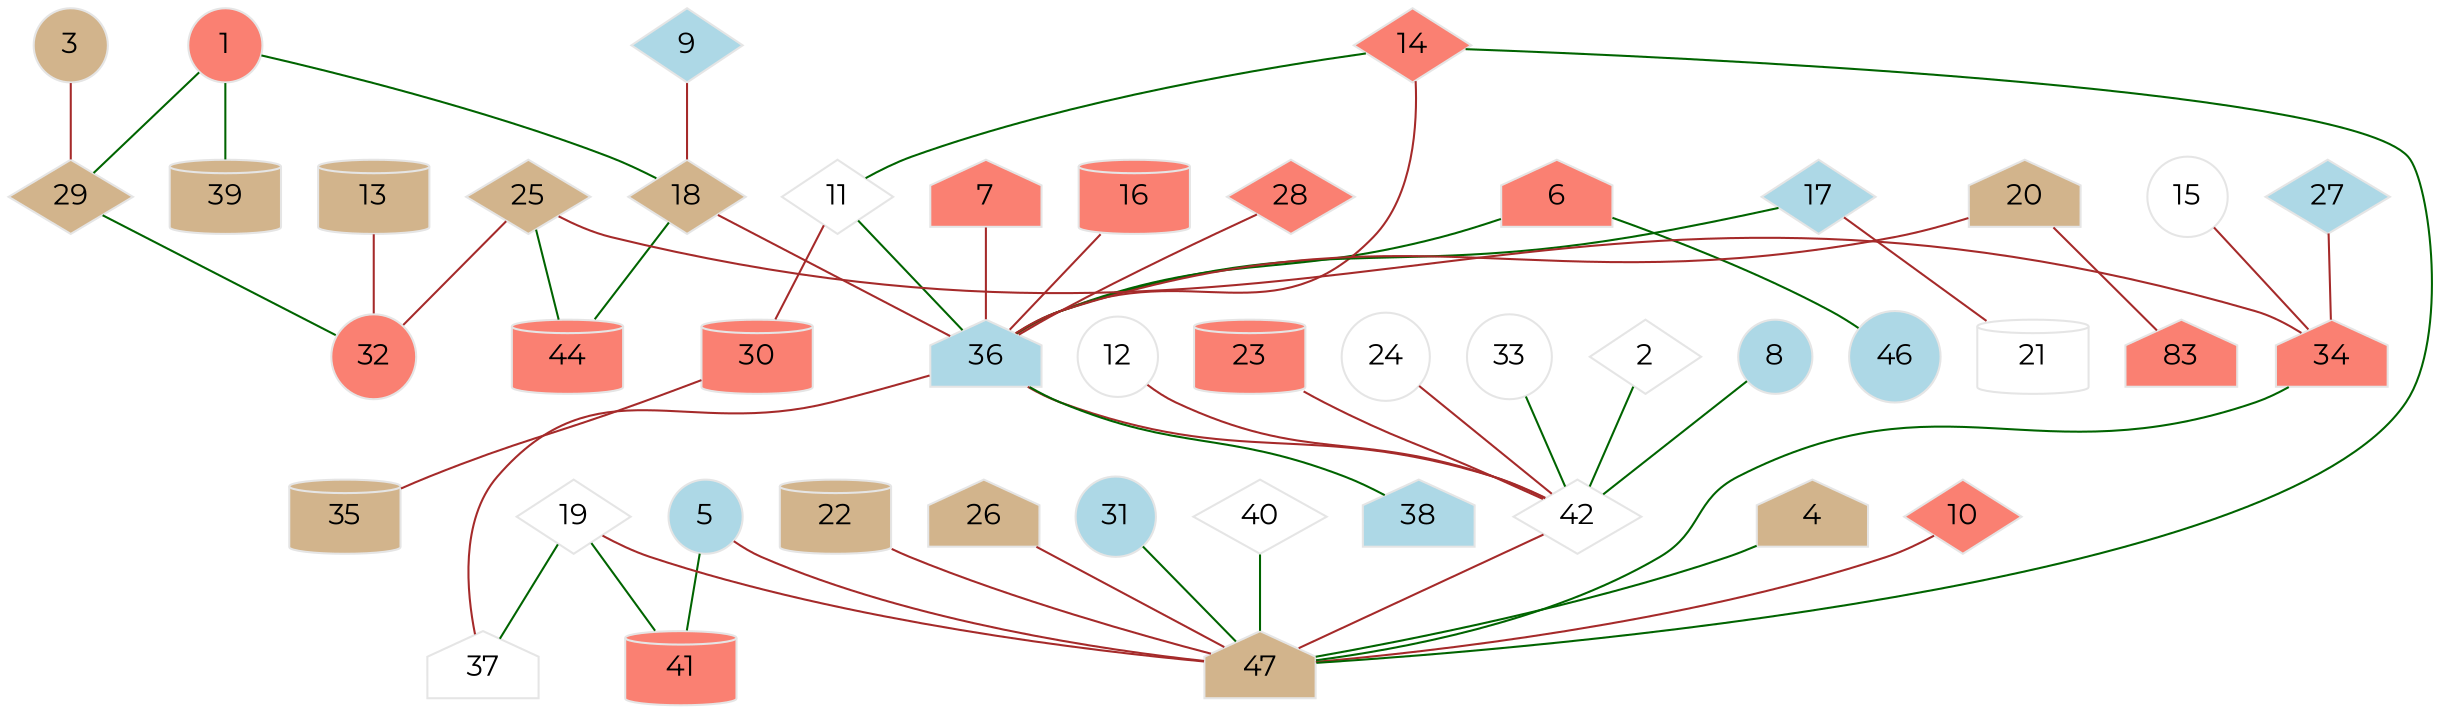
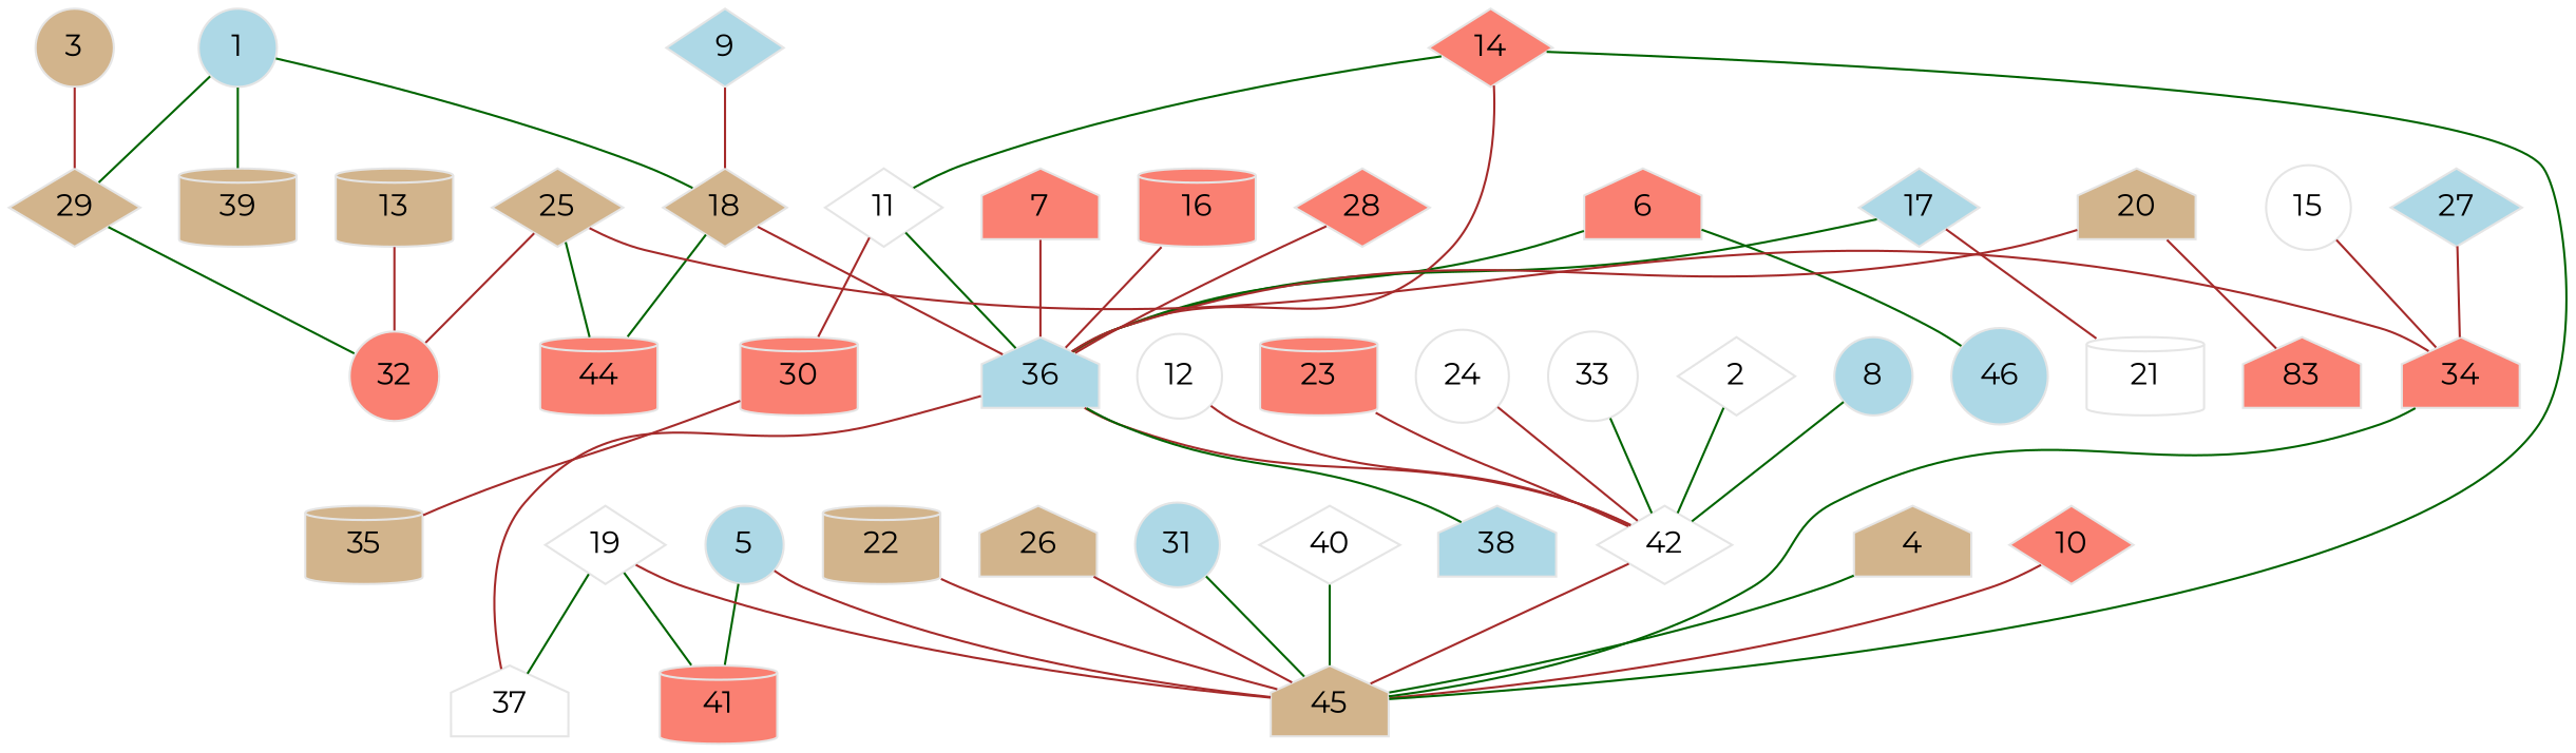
  graph {
    fontname=Montserrat
    node [color=gray90 fillcolor=salmon fontname=Montserrat shape=diamond style=filled]
    edge [color=brown fontname=Montserrat weight=1.0]
-   1 [shape=circle]
+   1 [fillcolor=lightblue shape=circle]
    18 [fillcolor=tan]
    29 [fillcolor=tan]
    39 [fillcolor=tan shape=cylinder]
    36 [fillcolor=lightblue shape=house]
    44 [shape=cylinder]
    32 [shape=circle]
    2 [fillcolor=white]
    42 [fillcolor=white]
-   45 [fillcolor=tan shape=house label=47]
+   45 [fillcolor=tan shape=house]
    3 [fillcolor=tan shape=circle]
    4 [fillcolor=tan shape=house]
    5 [fillcolor=lightblue shape=circle]
    41 [shape=cylinder]
    6 [shape=house]
    46 [fillcolor=lightblue shape=circle]
    37 [fillcolor=white shape=house]
    38 [fillcolor=lightblue shape=house]
    7 [shape=house]
    8 [fillcolor=lightblue shape=circle]
    9 [fillcolor=lightblue]
    10
    11 [fillcolor=white]
    30 [shape=cylinder]
    35 [fillcolor=tan shape=cylinder]
    12 [fillcolor=white shape=circle]
    13 [fillcolor=tan shape=cylinder]
    14
    15 [fillcolor=white shape=circle]
    34 [shape=house]
    16 [shape=cylinder]
    17 [fillcolor=lightblue]
    21 [fillcolor=white shape=cylinder]
    19 [fillcolor=white]
    20 [fillcolor=tan shape=house]
    n36 [label=83 shape=house]
    22 [fillcolor=tan shape=cylinder]
    23 [shape=cylinder]
    24 [fillcolor=white shape=circle]
    25 [fillcolor=tan]
    26 [fillcolor=tan shape=house]
    27 [fillcolor=lightblue]
    28
    31 [fillcolor=lightblue shape=circle]
    33 [fillcolor=white shape=circle]
    40 [fillcolor=white]
    1 -- 18 [color=darkgreen]
    1 -- 29 [color=darkgreen]
    1 -- 39 [color=darkgreen]
    18 -- 36
    18 -- 44 [color=darkgreen]
    29 -- 32 [color=darkgreen]
    36 -- 42
    36 -- 37
    36 -- 38 [color=darkgreen]
    2 -- 42 [color=darkgreen]
    42 -- 45
    3 -- 29
    4 -- 45 [color=darkgreen]
    5 -- 45
    5 -- 41 [color=darkgreen]
    6 -- 36 [color=darkgreen]
    6 -- 46 [color=darkgreen]
    7 -- 36
    8 -- 42 [color=darkgreen]
    9 -- 18
    10 -- 45
    11 -- 36 [color=darkgreen]
    11 -- 30
    30 -- 35
    12 -- 42
    13 -- 32
    14 -- 36
    14 -- 45 [color=darkgreen]
    14 -- 11 [color=darkgreen]
    15 -- 34
    34 -- 45 [color=darkgreen]
    16 -- 36
    17 -- 36 [color=darkgreen]
    17 -- 21
    19 -- 45
    19 -- 41 [color=darkgreen]
    19 -- 37 [color=darkgreen]
    20 -- 36
    20 -- n36
    22 -- 45
    23 -- 42
    24 -- 42
    25 -- 44 [color=darkgreen]
    25 -- 32
    25 -- 34
    26 -- 45
    27 -- 34
    28 -- 36
    31 -- 45 [color=darkgreen]
    33 -- 42 [color=darkgreen]
    40 -- 45 [color=darkgreen]
  }
